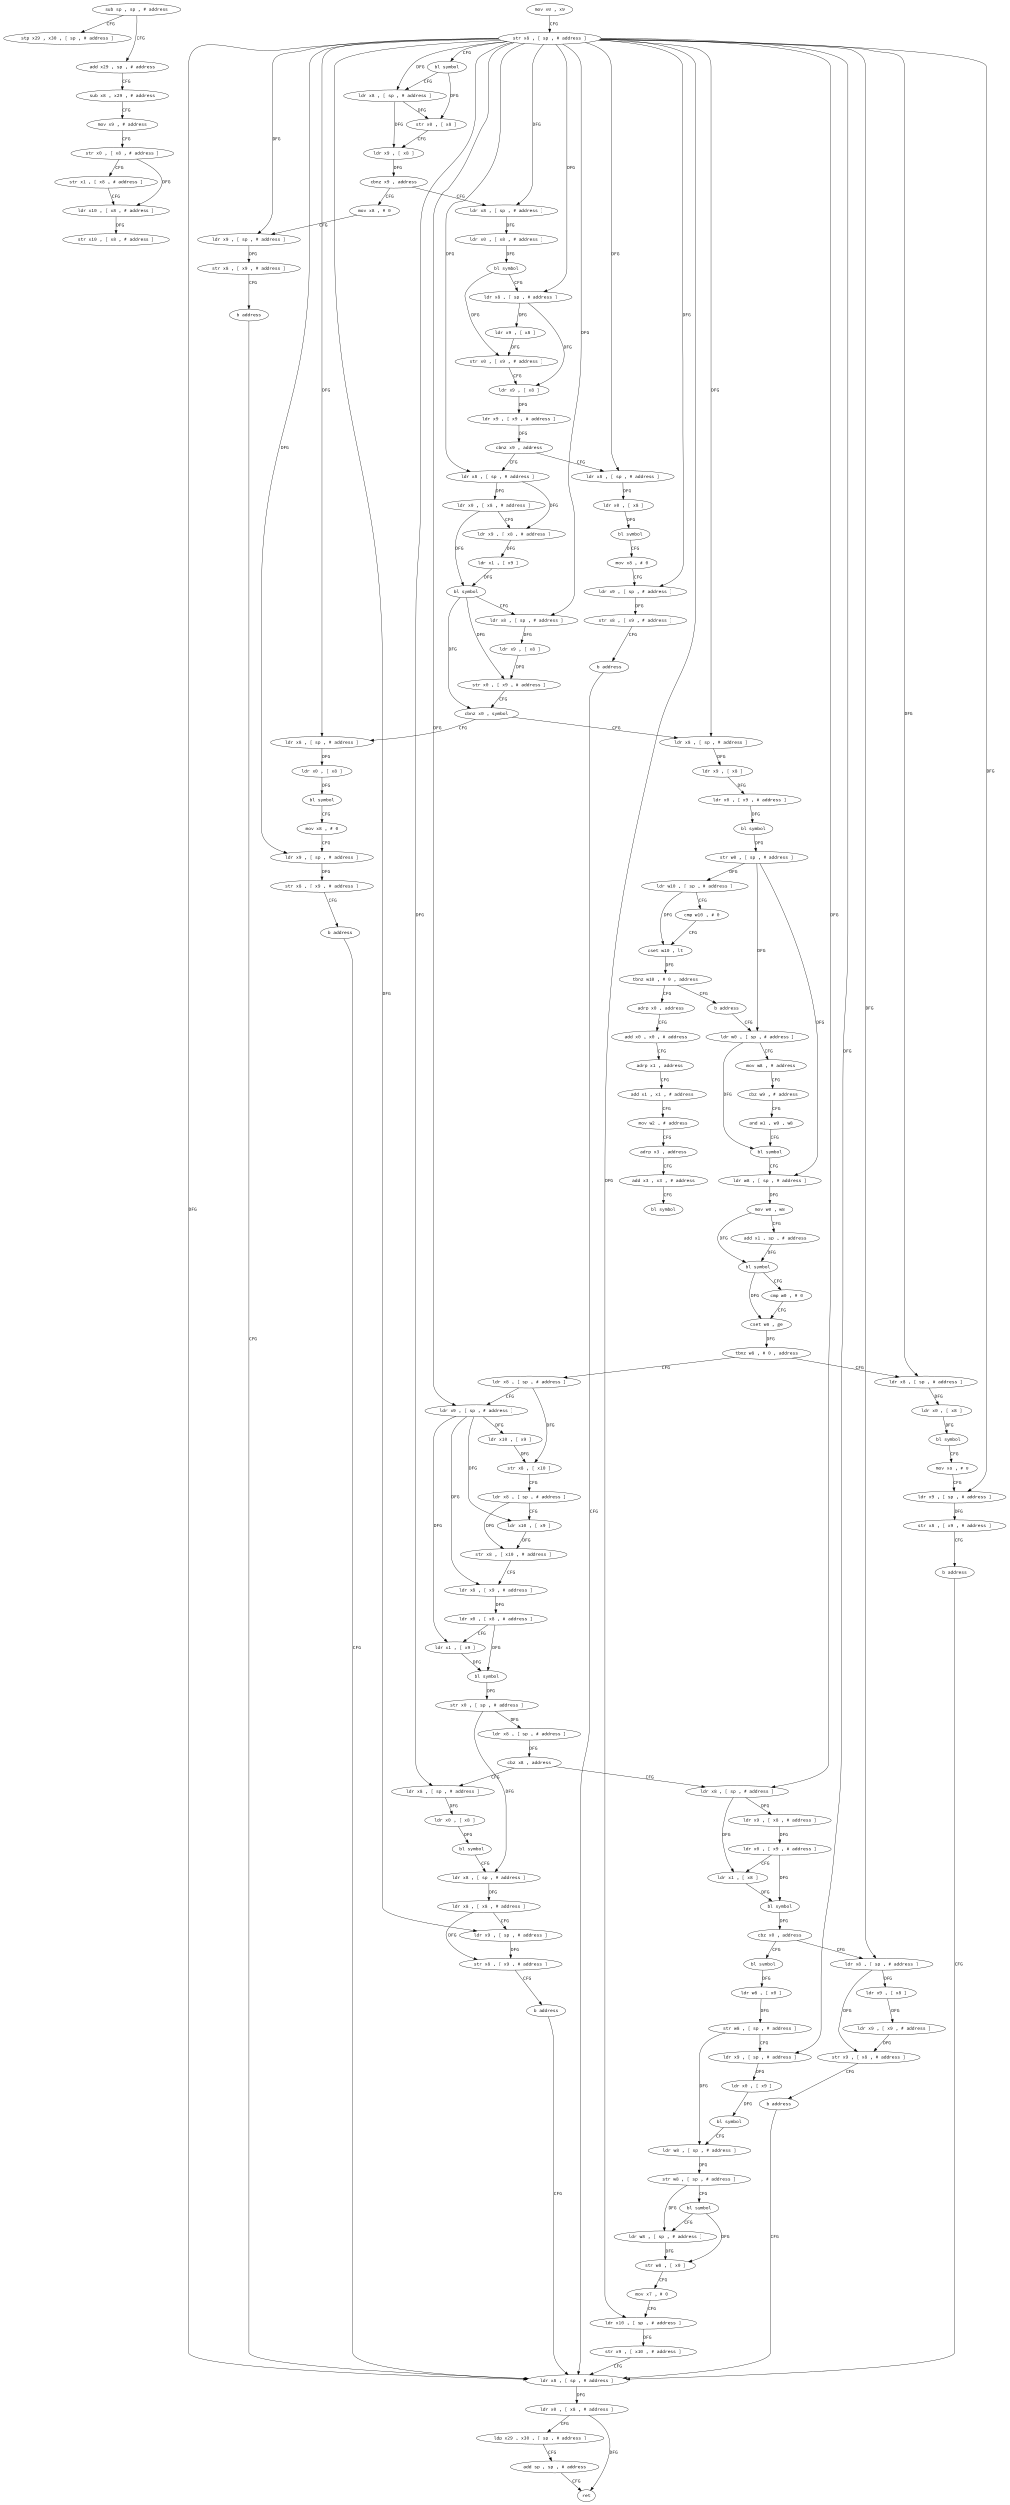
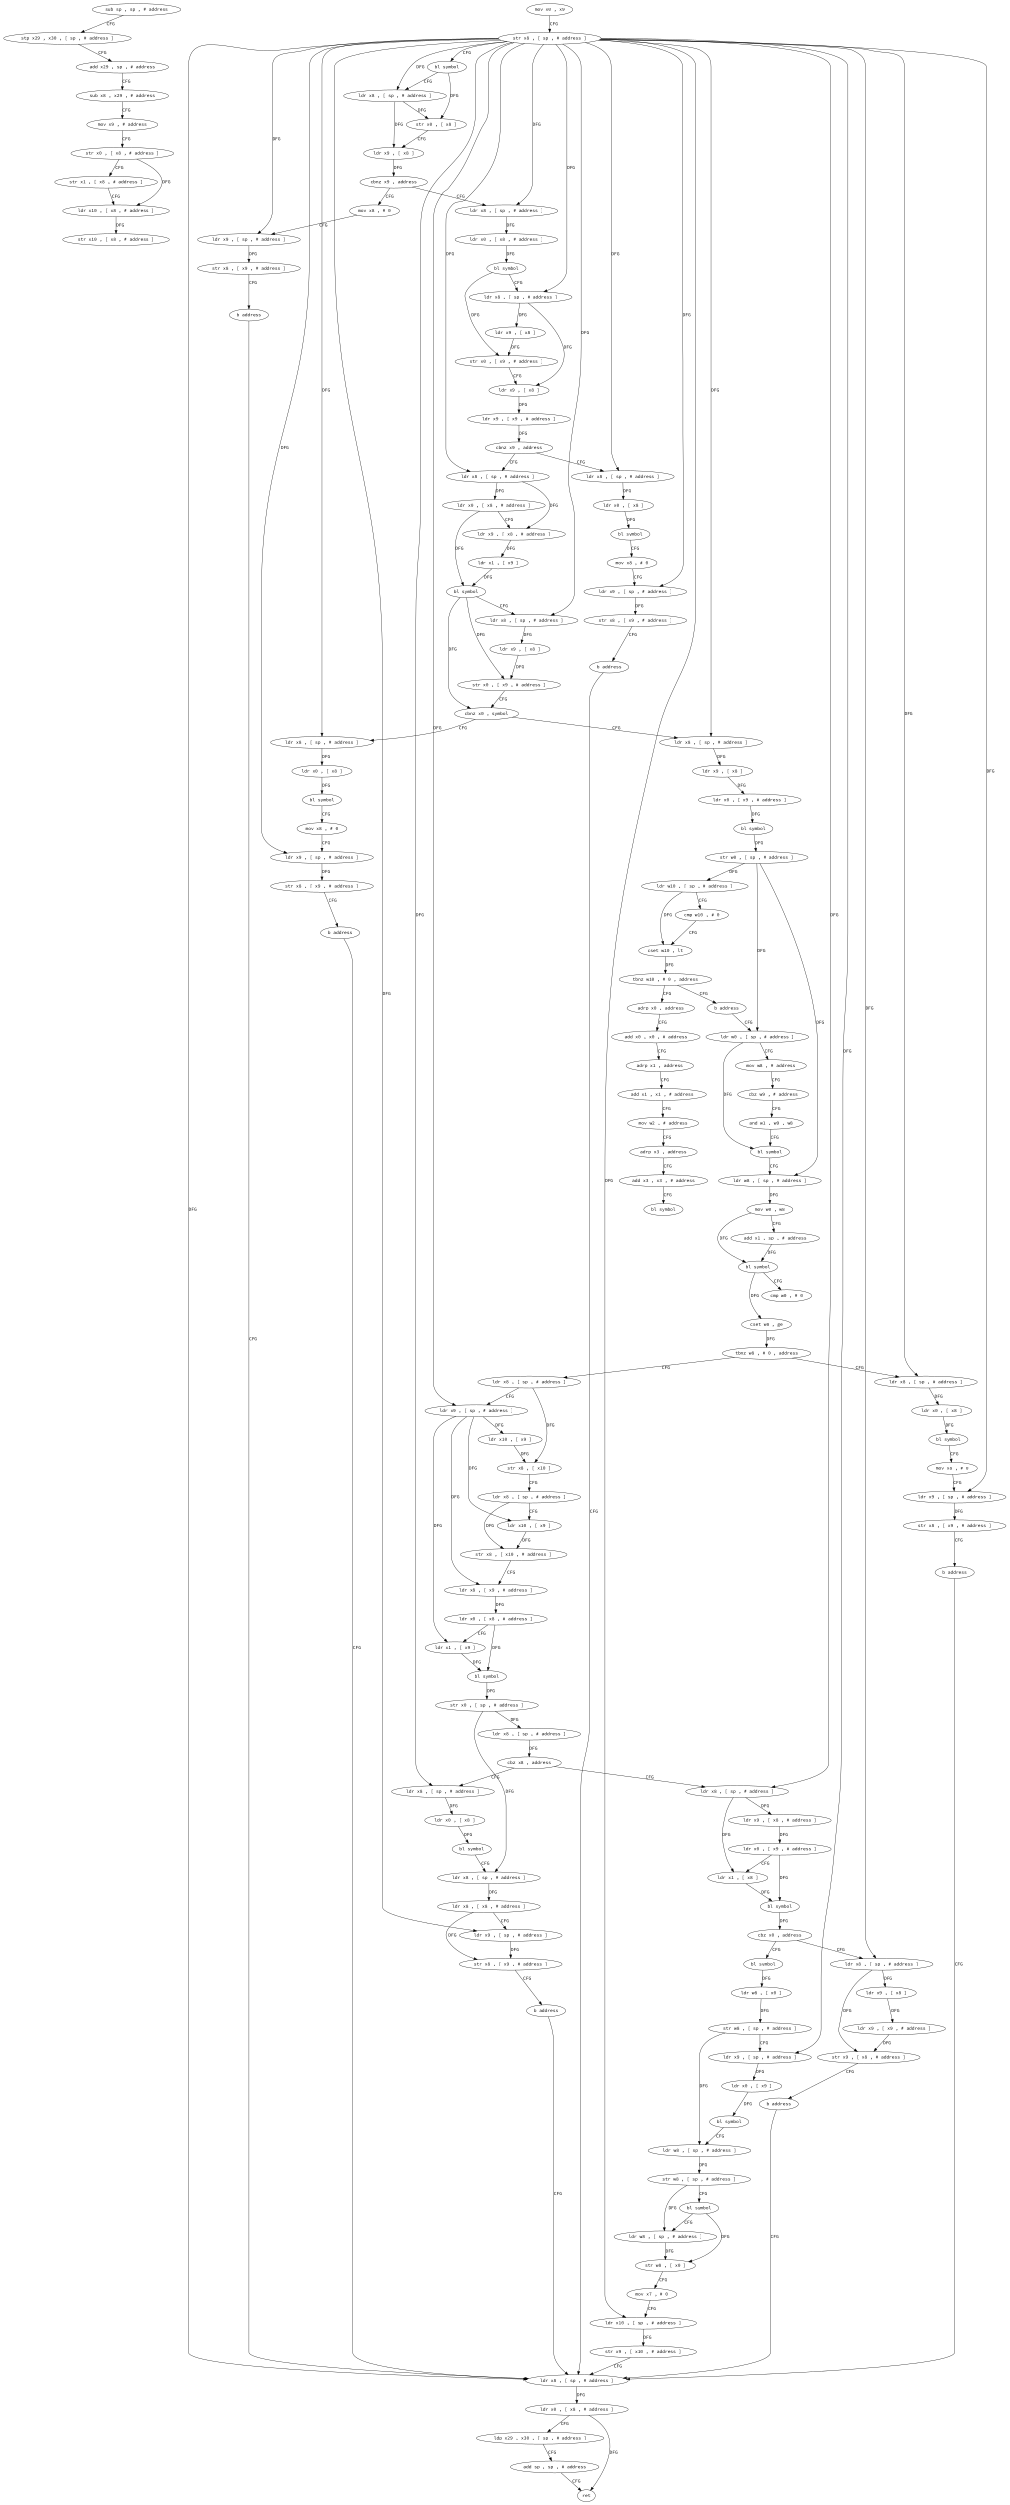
  digraph {
    fontname="Source Code Pro"
    node [fontname="Source Code Pro"]
    edge [fontname="Source Code Pro"]
    n1 [label="sub sp , sp , # address"]
    n2 [label="stp x29 , x30 , [ sp , # address ]"]
    n3 [label="add x29 , sp , # address"]
    n4 [label="sub x8 , x29 , # address"]
    n5 [label="mov x9 , # address"]
    n6 [label="str x0 , [ x8 , # address ]"]
    n7 [label="str x1 , [ x8 , # address ]"]
    n8 [label="ldr x10 , [ x8 , # address ]"]
    n9 [label="str x10 , [ x8 , # address ]"]
    n10 [label="mov x0 , x9"]
    n11 [label="str x8 , [ sp , # address ]"]
    n12 [label="bl symbol"]
    n13 [label="ldr x8 , [ sp , # address ]"]
    n14 [label="ldr x8 , [ sp , # address ]"]
    n15 [label="ldr x8 , [ sp , # address ]"]
    n16 [label="ldr x8 , [ sp , # address ]"]
    n17 [label="ldr x8 , [ sp , # address ]"]
    n18 [label="ldr x9 , [ sp , # address ]"]
    n19 [label="ldr x8 , [ sp , # address ]"]
    n20 [label="ldr x8 , [ sp , # address ]"]
    n21 [label="ldr x8 , [ sp , # address ]"]
    n22 [label="ldr x8 , [ sp , # address ]"]
    n23 [label="ldr x9 , [ sp , # address ]"]
    n24 [label="ldr x9 , [ sp , # address ]"]
    n25 [label="ldr x8 , [ sp , # address ]"]
    n26 [label="ldr x9 , [ sp , # address ]"]
    n27 [label="ldr x8 , [ sp , # address ]"]
    n28 [label="ldr x8 , [ sp , # address ]"]
    n29 [label="ldr x9 , [ sp , # address ]"]
    n30 [label="ldr x8 , [ sp , # address ]"]
    n31 [label="ldr x9 , [ sp , # address ]"]
    n32 [label="ldr x9 , [ sp , # address ]"]
    n33 [label="ldr x10 , [ sp , # address ]"]
    n34 [label="str x0 , [ x8 ]"]
    n35 [label="ldr x9 , [ x8 ]"]
    n36 [label="ldr x0 , [ x8 , # address ]"]
    n37 [label="ldr x9 , [ x8 ]"]
    n38 [label="ldr x9 , [ x8 ]"]
    n39 [label="ldr x0 , [ x8 , # address ]"]
    n40 [label="ldr x9 , [ x8 , # address ]"]
    n41 [label="ldr x0 , [ x8 ]"]
    n42 [label="str x8 , [ x9 , # address ]"]
    n43 [label="ldr x0 , [ x8 , # address ]"]
    n44 [label="ldr x9 , [ x8 ]"]
    n45 [label="ldr x9 , [ x8 ]"]
    n46 [label="ldr x0 , [ x8 ]"]
    n47 [label="str x8 , [ x9 , # address ]"]
    n48 [label="str x8 , [ x9 , # address ]"]
    n49 [label="ldr x0 , [ x8 ]"]
    n50 [label="ldr x10 , [ x9 ]"]
    n51 [label="ldr x10 , [ x9 ]"]
    n52 [label="ldr x8 , [ x9 , # address ]"]
    n53 [label="ldr x1 , [ x9 ]"]
    n54 [label="ldr x9 , [ x8 , # address ]"]
    n55 [label="ldr x1 , [ x8 ]"]
    n56 [label="ldr x0 , [ x8 ]"]
    n57 [label="str x8 , [ x9 , # address ]"]
    n58 [label="ldr x9 , [ x8 ]"]
    n59 [label="str x9 , [ x8 , # address ]"]
    n60 [label="str x8 , [ x9 , # address ]"]
    n61 [label="ldr x0 , [ x9 ]"]
    n62 [label="str x9 , [ x10 , # address ]"]
    n63 [label="cbnz x9 , address"]
    n64 [label="mov x8 , # 0"]
    n65 [label="bl symbol"]
    n66 [label="str x0 , [ x9 , # address ]"]
    n67 [label="ldr x9 , [ x9 , # address ]"]
    n68 [label="cbnz x9 , address"]
    n69 [label="bl symbol"]
    n70 [label="ldr x1 , [ x9 ]"]
    n71 [label="bl symbol"]
    n72 [label="b address"]
    n73 [label="ldp x29 , x30 , [ sp , # address ]"]
    n74 [label=ret]
    n75 [label="str x0 , [ x9 , # address ]"]
    n76 [label="cbnz x0 , symbol"]
    n77 [label="ldr x0 , [ x9 , # address ]"]
    n78 [label="bl symbol"]
    n79 [label="mov x8 , # 0"]
    n80 [label="b address"]
    n81 [label="add sp , sp , # address"]
    n82 [label="bl symbol"]
    n83 [label="str w0 , [ sp , # address ]"]
    n84 [label="ldr w10 , [ sp , # address ]"]
    n85 [label="ldr w0 , [ sp , # address ]"]
    n86 [label="ldr w8 , [ sp , # address ]"]
    n87 [label="cmp w10 , # 0"]
    n88 [label="cset w10 , lt"]
    n89 [label="mov w8 , # address"]
    n90 [label="bl symbol"]
    n91 [label="mov w0 , w8"]
    n92 [label="tbnz w10 , # 0 , address"]
    n93 [label="adrp x0 , address"]
    n94 [label="b address"]
    n95 [label="add x0 , x0 , # address"]
    n96 [label="adrp x1 , address"]
    n97 [label="mov x8 , # 0"]
    n98 [label="b address"]
    n99 [label="add x1 , x1 , # address"]
    n100 [label="mov w2 , # address"]
    n101 [label="adrp x3 , address"]
    n102 [label="add x3 , x3 , # address"]
    n103 [label="bl symbol"]
    n104 [label="cbz w9 , # address"]
    n105 [label="and w1 , w9 , w8"]
    n106 [label="add x1 , sp , # address"]
    n107 [label="bl symbol"]
    n108 [label="cmp w0 , # 0"]
    n109 [label="cset w8 , ge"]
    n110 [label="tbnz w8 , # 0 , address"]
    n111 [label="ldr x8 , [ sp , # address ]"]
    n112 [label="str x8 , [ x10 ]"]
    n113 [label="ldr x8 , [ sp , # address ]"]
    n114 [label="bl symbol"]
    n115 [label="str x8 , [ x10 , # address ]"]
    n116 [label="ldr x0 , [ x8 , # address ]"]
    n117 [label="bl symbol"]
    n118 [label="str x0 , [ sp , # address ]"]
    n119 [label="ldr x8 , [ sp , # address ]"]
    n120 [label="ldr x8 , [ sp , # address ]"]
    n121 [label="cbz x8 , address"]
    n122 [label="ldr x8 , [ x8 , # address ]"]
    n123 [label="ldr x0 , [ x9 , # address ]"]
    n124 [label="bl symbol"]
    n125 [label="bl symbol"]
    n126 [label="mov x8 , # 0"]
    n127 [label="b address"]
    n128 [label="cbz x0 , address"]
    n129 [label="bl symbol"]
    n130 [label="ldr w8 , [ x0 ]"]
    n131 [label="str w8 , [ sp , # address ]"]
    n132 [label="ldr x9 , [ x9 , # address ]"]
    n133 [label="b address"]
    n134 [label="b address"]
    n135 [label="ldr w8 , [ sp , # address ]"]
    n136 [label="str w8 , [ sp , # address ]"]
    n137 [label="bl symbol"]
    n138 [label="bl symbol"]
    n139 [label="ldr w8 , [ sp , # address ]"]
    n140 [label="str w8 , [ x0 ]"]
    n141 [label="mov x7 , # 0"]
    n1 -> n2 [label=CFG]
-   n1 -> n3 [label=CFG]
+   n2 -> n3 [label=CFG]
    n3 -> n4 [label=CFG]
    n4 -> n5 [label=CFG]
    n5 -> n6 [label=CFG]
    n6 -> n7 [label=CFG]
    n6 -> n8 [label=DFG]
    n7 -> n8 [label=CFG]
    n8 -> n9 [label=DFG]
    n10 -> n11 [label=CFG]
    n11 -> n12 [label=CFG]
    n11 -> n13 [label=DFG]
    n11 -> n14 [label=DFG]
    n11 -> n15 [label=DFG]
    n11 -> n16 [label=DFG]
    n11 -> n17 [label=DFG]
    n11 -> n18 [label=DFG]
    n11 -> n19 [label=DFG]
    n11 -> n20 [label=DFG]
    n11 -> n21 [label=DFG]
    n11 -> n22 [label=DFG]
    n11 -> n23 [label=DFG]
    n11 -> n24 [label=DFG]
    n11 -> n25 [label=DFG]
    n11 -> n26 [label=DFG]
    n11 -> n27 [label=DFG]
    n11 -> n28 [label=DFG]
    n11 -> n29 [label=DFG]
    n11 -> n30 [label=DFG]
    n11 -> n31 [label=DFG]
    n11 -> n32 [label=DFG]
    n11 -> n33 [label=DFG]
    n12 -> n13 [label=CFG]
    n12 -> n34 [label=DFG]
    n13 -> n34 [label=DFG]
    n13 -> n35 [label=DFG]
    n14 -> n36 [label=DFG]
    n15 -> n37 [label=DFG]
    n15 -> n38 [label=DFG]
    n16 -> n39 [label=DFG]
    n16 -> n40 [label=DFG]
    n17 -> n41 [label=DFG]
    n18 -> n42 [label=DFG]
    n19 -> n43 [label=DFG]
    n20 -> n44 [label=DFG]
    n21 -> n45 [label=DFG]
    n22 -> n46 [label=DFG]
    n23 -> n47 [label=DFG]
    n24 -> n48 [label=DFG]
    n25 -> n49 [label=DFG]
    n26 -> n50 [label=DFG]
    n26 -> n51 [label=DFG]
    n26 -> n52 [label=DFG]
    n26 -> n53 [label=DFG]
    n27 -> n54 [label=DFG]
    n27 -> n55 [label=DFG]
    n28 -> n56 [label=DFG]
    n29 -> n57 [label=DFG]
    n30 -> n58 [label=DFG]
    n30 -> n59 [label=DFG]
    n31 -> n60 [label=DFG]
    n32 -> n61 [label=DFG]
    n33 -> n62 [label=DFG]
    n34 -> n35 [label=CFG]
    n35 -> n63 [label=DFG]
    n36 -> n65 [label=DFG]
    n37 -> n66 [label=DFG]
    n38 -> n67 [label=DFG]
    n39 -> n40 [label=CFG]
    n39 -> n69 [label=DFG]
    n40 -> n70 [label=DFG]
    n41 -> n71 [label=DFG]
    n42 -> n72 [label=CFG]
    n43 -> n73 [label=CFG]
    n43 -> n74 [label=DFG]
    n44 -> n75 [label=DFG]
    n45 -> n77 [label=DFG]
    n46 -> n78 [label=DFG]
    n47 -> n80 [label=CFG]
    n48 -> n98 [label=CFG]
    n49 -> n114 [label=DFG]
    n50 -> n112 [label=DFG]
    n51 -> n115 [label=DFG]
    n52 -> n116 [label=DFG]
    n53 -> n117 [label=DFG]
    n54 -> n123 [label=DFG]
    n55 -> n124 [label=DFG]
    n56 -> n125 [label=DFG]
    n57 -> n127 [label=CFG]
    n58 -> n132 [label=DFG]
    n59 -> n133 [label=CFG]
    n60 -> n134 [label=CFG]
    n61 -> n137 [label=DFG]
    n62 -> n19 [label=CFG]
    n63 -> n14 [label=CFG]
    n63 -> n64 [label=CFG]
    n64 -> n18 [label=CFG]
    n65 -> n15 [label=CFG]
    n65 -> n66 [label=DFG]
    n66 -> n38 [label=CFG]
    n67 -> n68 [label=DFG]
    n68 -> n16 [label=CFG]
    n68 -> n17 [label=CFG]
    n69 -> n20 [label=CFG]
    n69 -> n75 [label=DFG]
    n69 -> n76 [label=DFG]
    n70 -> n69 [label=DFG]
    n71 -> n79 [label=CFG]
    n72 -> n19 [label=CFG]
    n73 -> n81 [label=CFG]
    n75 -> n76 [label=CFG]
    n76 -> n21 [label=CFG]
    n76 -> n22 [label=CFG]
    n77 -> n82 [label=DFG]
    n78 -> n97 [label=CFG]
    n79 -> n23 [label=CFG]
    n80 -> n19 [label=CFG]
    n81 -> n74 [label=CFG]
    n82 -> n83 [label=DFG]
    n83 -> n84 [label=DFG]
    n83 -> n85 [label=DFG]
    n83 -> n86 [label=DFG]
    n84 -> n87 [label=CFG]
    n84 -> n88 [label=DFG]
    n85 -> n89 [label=CFG]
    n85 -> n90 [label=DFG]
    n86 -> n91 [label=DFG]
    n87 -> n88 [label=CFG]
    n88 -> n92 [label=DFG]
    n89 -> n104 [label=CFG]
    n90 -> n86 [label=CFG]
    n91 -> n106 [label=CFG]
    n91 -> n107 [label=DFG]
    n92 -> n93 [label=CFG]
    n92 -> n94 [label=CFG]
    n93 -> n95 [label=CFG]
    n94 -> n85 [label=CFG]
    n95 -> n96 [label=CFG]
    n96 -> n99 [label=CFG]
    n97 -> n24 [label=CFG]
    n98 -> n19 [label=CFG]
    n99 -> n100 [label=CFG]
    n100 -> n101 [label=CFG]
    n101 -> n102 [label=CFG]
    n102 -> n103 [label=CFG]
    n104 -> n105 [label=CFG]
    n105 -> n90 [label=CFG]
    n106 -> n107 [label=DFG]
    n107 -> n108 [label=CFG]
    n107 -> n109 [label=DFG]
-   n108 -> n109 [label=CFG]
    n109 -> n110 [label=DFG]
    n110 -> n25 [label=CFG]
    n110 -> n111 [label=CFG]
    n111 -> n26 [label=CFG]
    n111 -> n112 [label=DFG]
    n112 -> n113 [label=CFG]
    n113 -> n51 [label=CFG]
    n113 -> n115 [label=DFG]
    n114 -> n126 [label=CFG]
    n115 -> n52 [label=CFG]
    n116 -> n53 [label=CFG]
    n116 -> n117 [label=DFG]
    n117 -> n118 [label=DFG]
    n118 -> n119 [label=DFG]
    n118 -> n120 [label=DFG]
    n119 -> n121 [label=DFG]
    n120 -> n122 [label=DFG]
    n121 -> n27 [label=CFG]
    n121 -> n28 [label=CFG]
    n122 -> n31 [label=CFG]
    n122 -> n60 [label=DFG]
    n123 -> n55 [label=CFG]
    n123 -> n124 [label=DFG]
    n124 -> n128 [label=DFG]
    n125 -> n120 [label=CFG]
    n126 -> n29 [label=CFG]
    n127 -> n19 [label=CFG]
    n128 -> n30 [label=CFG]
    n128 -> n129 [label=CFG]
    n129 -> n130 [label=DFG]
    n130 -> n131 [label=DFG]
    n131 -> n32 [label=CFG]
    n131 -> n135 [label=DFG]
    n132 -> n59 [label=DFG]
    n133 -> n19 [label=CFG]
    n134 -> n19 [label=CFG]
    n135 -> n136 [label=DFG]
    n136 -> n138 [label=CFG]
    n136 -> n139 [label=DFG]
    n137 -> n135 [label=CFG]
    n138 -> n139 [label=CFG]
    n138 -> n140 [label=DFG]
    n139 -> n140 [label=DFG]
    n140 -> n141 [label=CFG]
    n141 -> n33 [label=CFG]
  }
